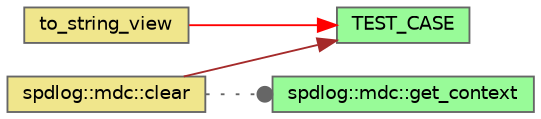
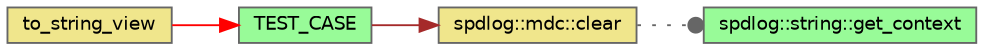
  digraph {
    rankdir=LR
    node [color=grey40 fillcolor=palegreen fontname=Helvetica fontsize=10 shape=box style=filled]
    edge [arrowhead=normal fontname=Helvetica fontsize=10 labelfontname=Helvetica labelfontsize=10 style=solid]
    n1 [color=gray40 fontcolor=black height=0.2 label=TEST_CASE width=0.4]
    n2 [fillcolor=khaki height=0.2 label="spdlog::mdc::clear" width=0.4]
-   n3 [height=0.2 label="spdlog::mdc::get_context" width=0.4]
+   n3 [height=0.2 label="spdlog::string::get_context" width=0.4]
    n4 [fillcolor=khaki height=0.2 label=to_string_view width=0.4]
-   n2 -> n1 [color=brown]
+   n1 -> n2 [color=brown]
    n2 -> n3 [arrowhead=dot color=gray40 style=dotted]
    n4 -> n1 [color=red]
  }
